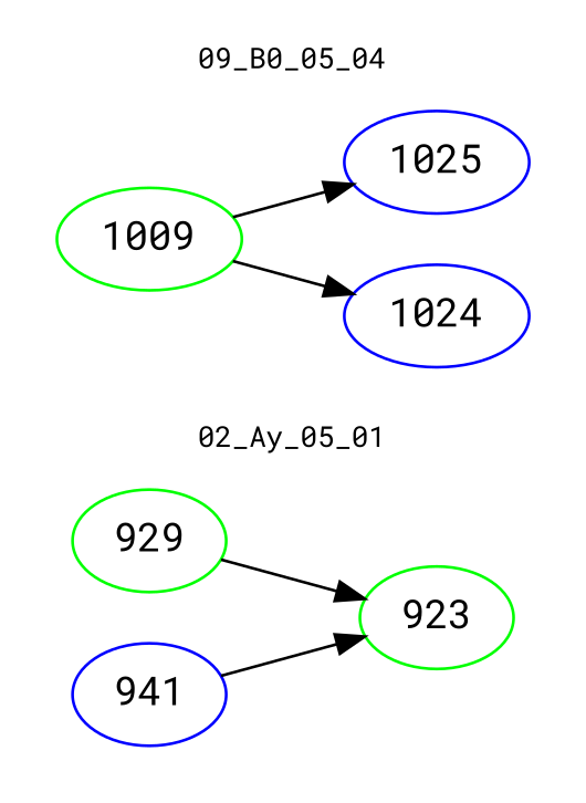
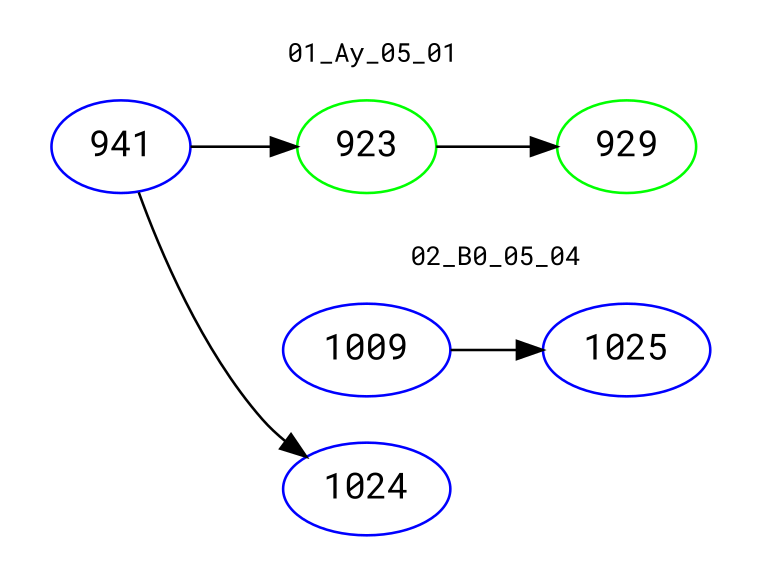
  digraph {
    fontname="Roboto Mono"
    rankdir=LR
    node [color=green fontname="Roboto Mono"]
    edge [color=black fontname="Roboto Mono"]
    n1 [label=923]
    n2 [label=929]
    n3 [color=blue label=941]
-   n4 [label=1009]
+   n4 [color=blue label=1009]
    n5 [color=blue label=1024]
    n6 [color=blue label=1025]
    subgraph cluster_1 {
      color=white
      fontsize=10
-     label="02_Ay_05_01"
+     label="01_Ay_05_01"
      n1
      n2
      n3
    }
    subgraph cluster_2 {
      color=white
      fontsize=10
-     label="09_B0_05_04"
+     label="02_B0_05_04"
      n4
      n5
      n6
    }
-   n2 -> n1
+   n1 -> n2
    n3 -> n1
-   n4 -> n5
+   n3 -> n5
    n4 -> n6
  }
